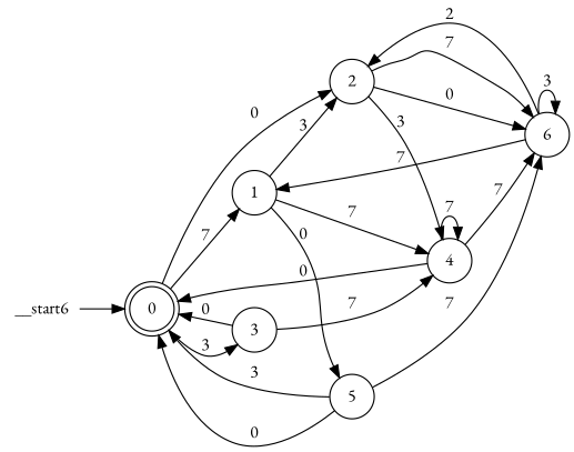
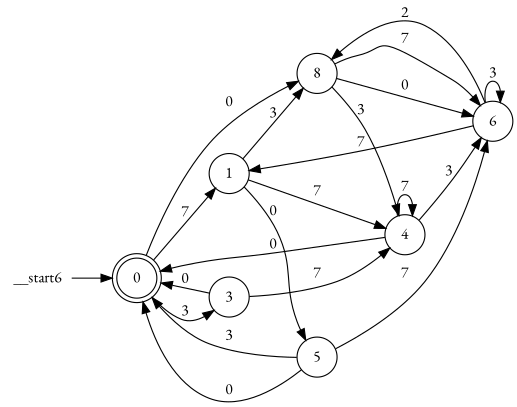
  digraph {
    fontname="EB Garamond"
    rankdir=LR
    node [fontname="EB Garamond" shape=circle]
    edge [fontname="EB Garamond"]
    n1 [label=0 shape=doublecircle]
    n2 [label=1]
-   n3 [label=2]
+   n3 [label=8]
    n4 [label=3]
    n5 [label=4]
    n6 [label=5]
    n7 [label=6]
    n8 [height=0 label=__start6 shape=none width=0]
    n1 -> n2 [label=7]
    n1 -> n3 [label=0]
    n1 -> n4 [label=3]
    n2 -> n3 [label=3]
    n2 -> n5 [label=7]
    n2 -> n6 [label=0]
    n3 -> n5 [label=3]
    n3 -> n7 [label=7]
    n3 -> n7 [label=0]
    n4 -> n1 [label=0]
    n4 -> n5 [label=7]
    n5 -> n1 [label=0]
    n5 -> n5 [label=7]
-   n5 -> n7 [label=7]
+   n5 -> n7 [label=3]
    n6 -> n1 [label=0]
    n6 -> n1 [label=3]
    n6 -> n7 [label=7]
    n7 -> n2 [label=7]
    n7 -> n3 [label=2]
    n7 -> n7 [label=3]
    n8 -> n1
  }
